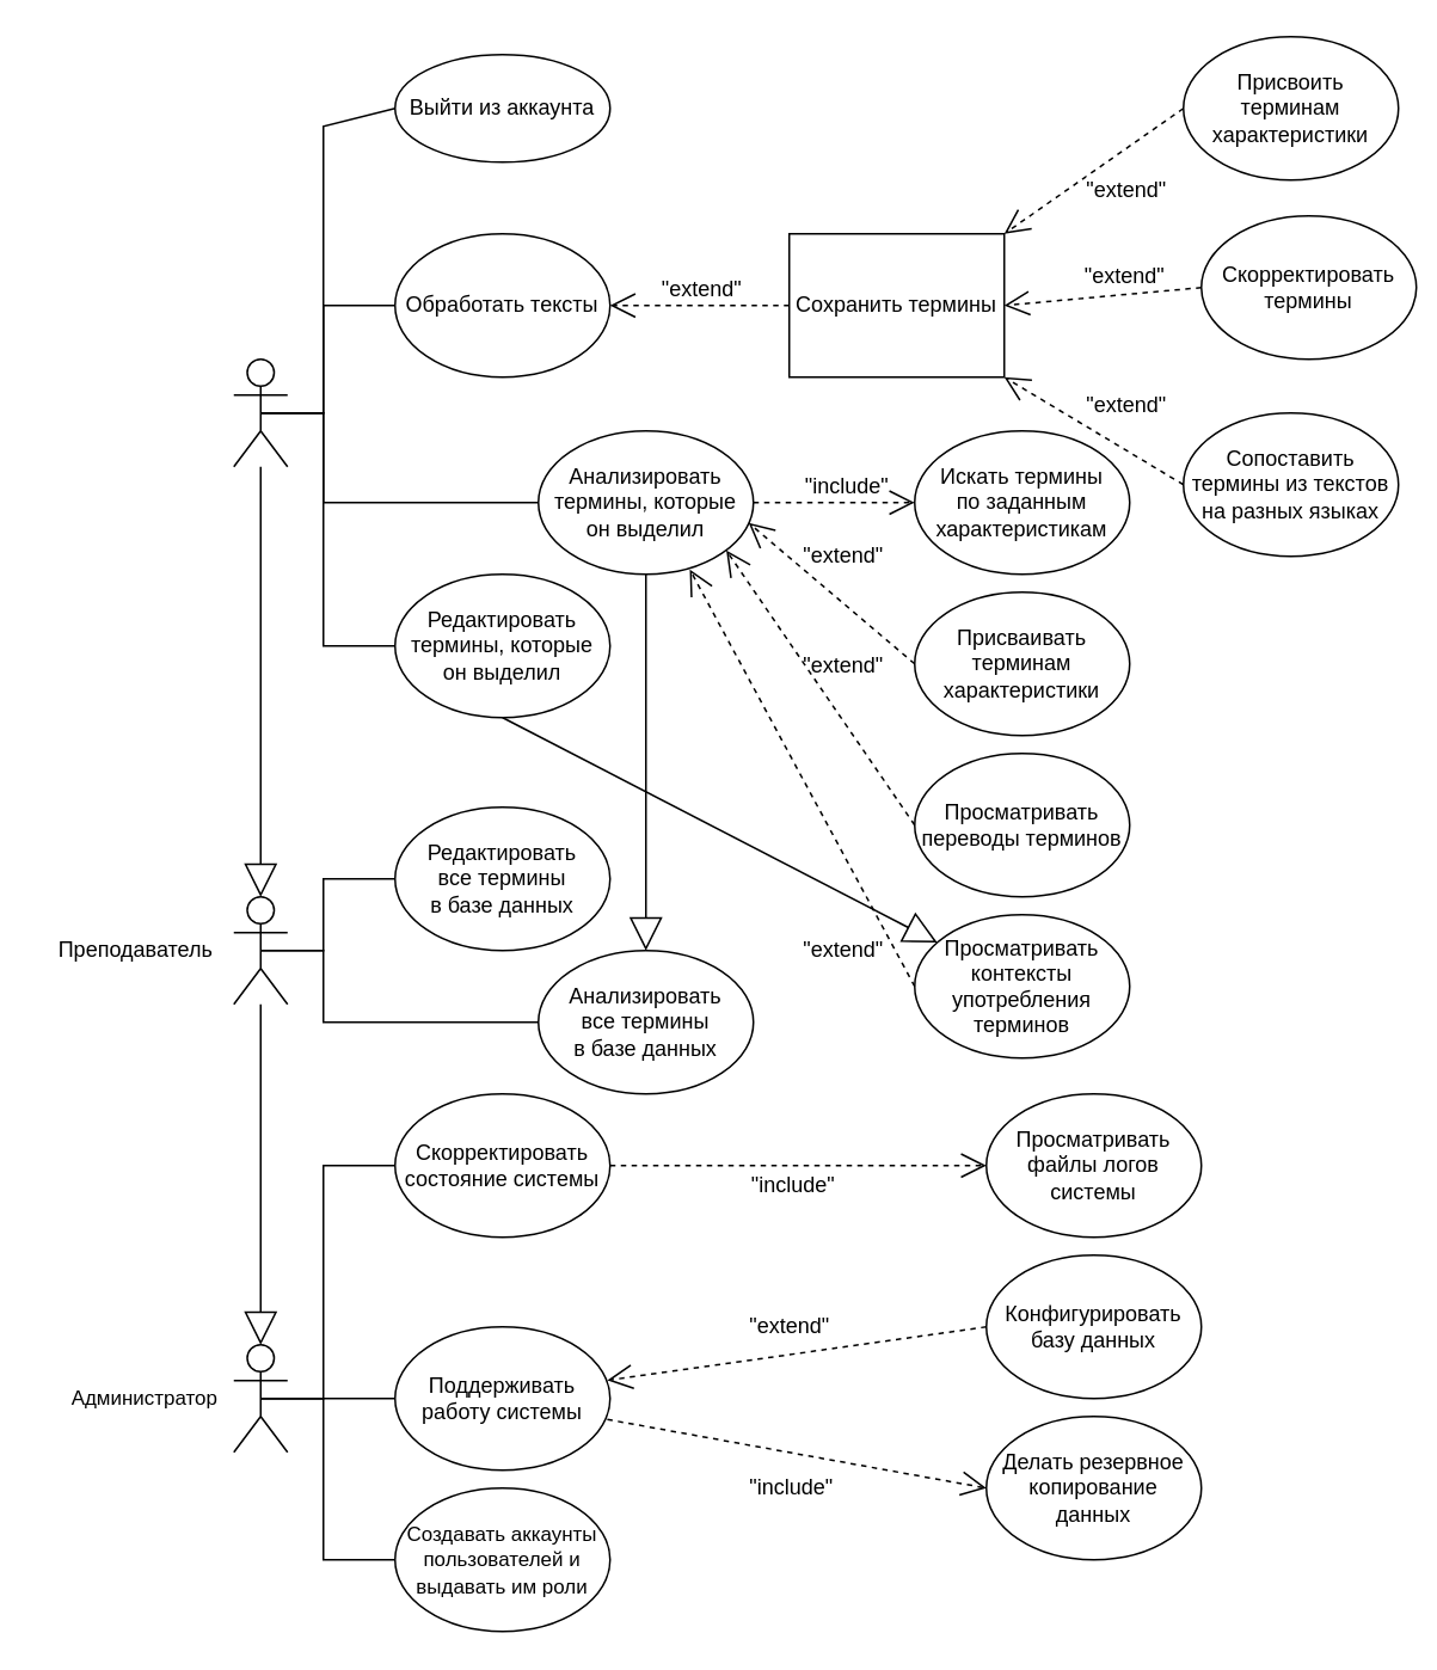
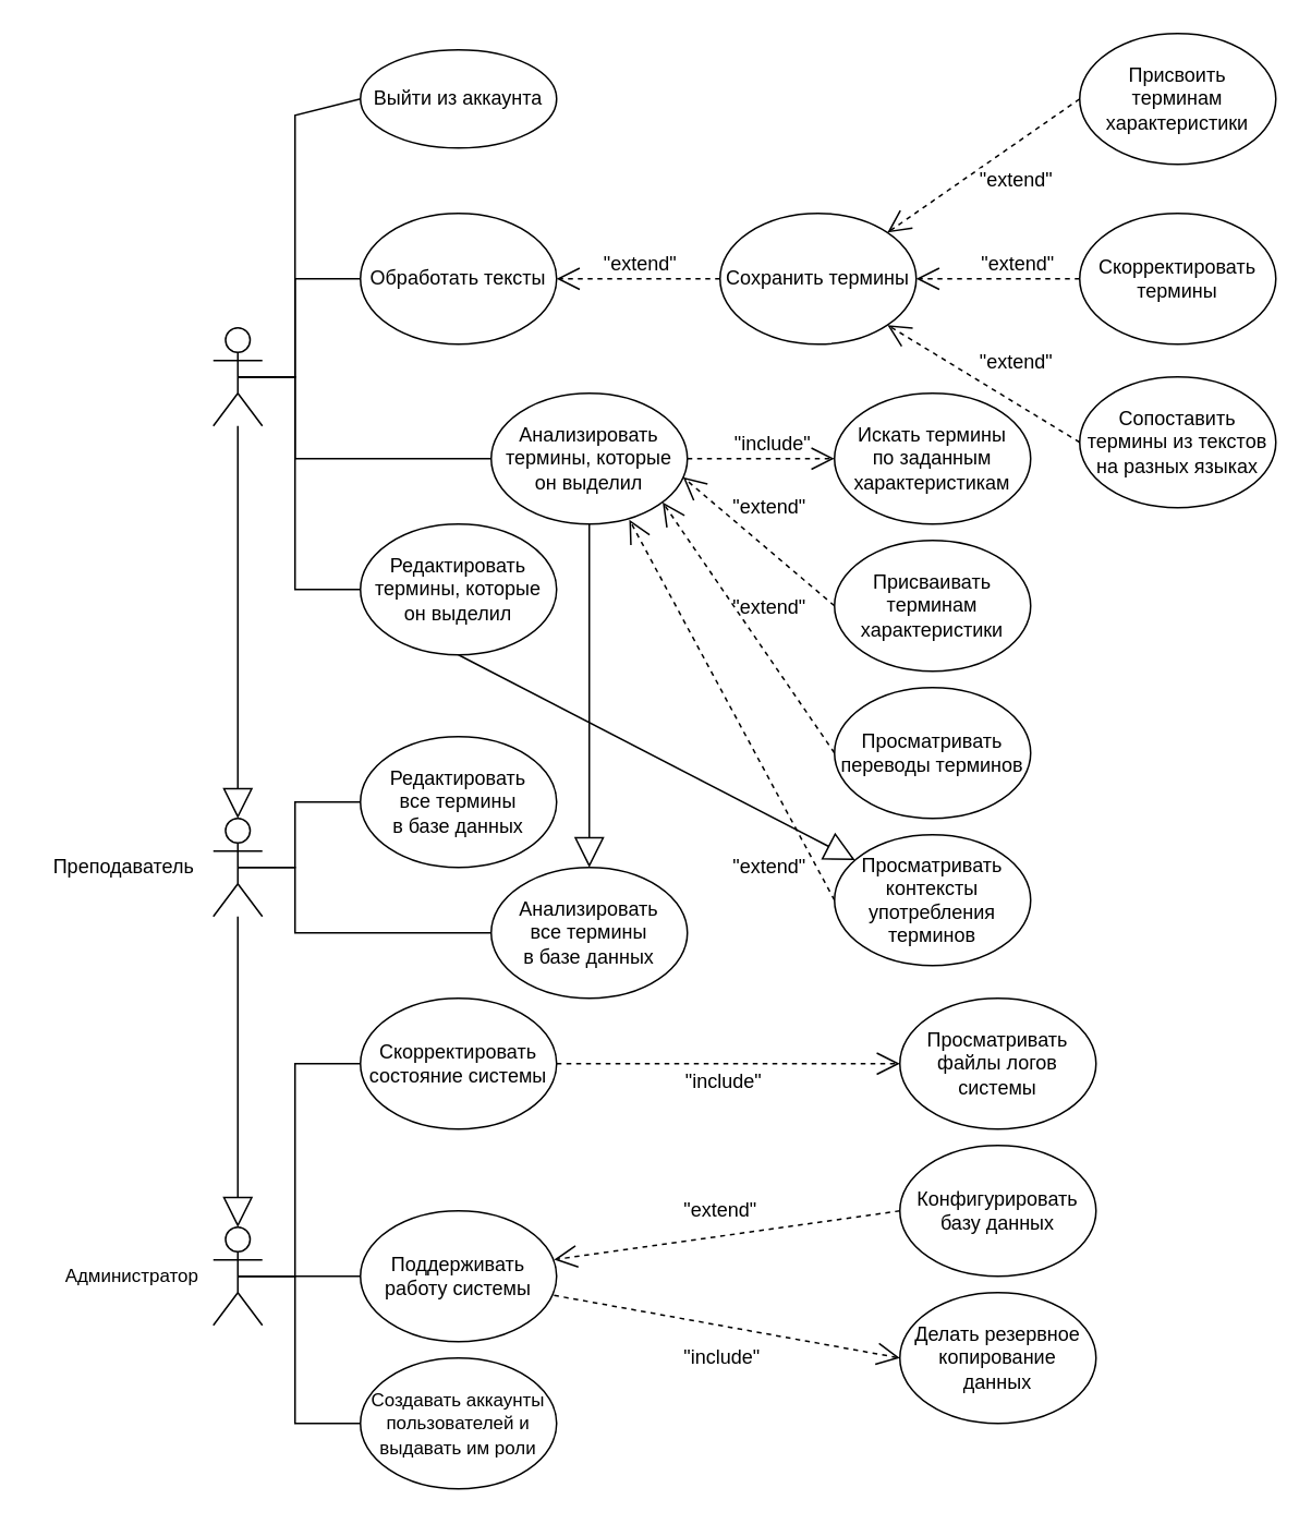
  <mxCell id="0" />
  <mxCell id="1" parent="0" />
  <mxCell id="2" value="" style="shape=umlActor;verticalLabelPosition=bottom;verticalAlign=top;html=1;outlineConnect=0;" parent="1" vertex="1"><mxGeometry x="130" y="200" width="30" height="60" as="geometry" /></mxCell>
  <mxCell id="3" value="Обработать тексты" style="ellipse;whiteSpace=wrap;html=1;" parent="1" vertex="1"><mxGeometry x="220" y="130" width="120" height="80" as="geometry" /></mxCell>
- <mxCell id="4" value="Сохранить термины" style="whiteSpace=wrap;html=1;rounded=0;" parent="1" vertex="1"><mxGeometry x="440" y="130" width="120" height="80" as="geometry" /></mxCell>
+ <mxCell id="4" value="Сохранить термины" style="ellipse;whiteSpace=wrap;html=1;" parent="1" vertex="1"><mxGeometry x="440" y="130" width="120" height="80" as="geometry" /></mxCell>
  <mxCell id="5" value="Выйти из аккаунта" style="ellipse;whiteSpace=wrap;html=1;" parent="1" vertex="1"><mxGeometry x="220" y="30" width="120" height="60" as="geometry" /></mxCell>
- <mxCell id="6" value="Скорректировать термины" style="ellipse;whiteSpace=wrap;html=1;" parent="1" vertex="1"><mxGeometry x="670" y="120" width="120" height="80" as="geometry" /></mxCell>
+ <mxCell id="6" value="Скорректировать термины" style="ellipse;whiteSpace=wrap;html=1;" parent="1" vertex="1"><mxGeometry x="660" y="130" width="120" height="80" as="geometry" /></mxCell>
  <mxCell id="7" value="Присвоить&lt;br&gt;терминам характеристики" style="ellipse;whiteSpace=wrap;html=1;" parent="1" vertex="1"><mxGeometry x="660" y="20" width="120" height="80" as="geometry" /></mxCell>
  <mxCell id="8" value="Сопоставить термины из текстов на разных языках" style="ellipse;whiteSpace=wrap;html=1;" parent="1" vertex="1"><mxGeometry x="660" y="230" width="120" height="80" as="geometry" /></mxCell>
  <mxCell id="9" value="Анализировать термины, которые&lt;br&gt;он выделил" style="ellipse;whiteSpace=wrap;html=1;" parent="1" vertex="1"><mxGeometry x="300" y="240" width="120" height="80" as="geometry" /></mxCell>
  <mxCell id="10" value="Редактировать термины, которые он выделил" style="ellipse;whiteSpace=wrap;html=1;" parent="1" vertex="1"><mxGeometry x="220" y="320" width="120" height="80" as="geometry" /></mxCell>
  <mxCell id="11" value="Анализировать&lt;br&gt;все термины&lt;br&gt;в базе данных" style="ellipse;whiteSpace=wrap;html=1;" parent="1" vertex="1"><mxGeometry x="300" y="530" width="120" height="80" as="geometry" /></mxCell>
  <mxCell id="12" value="Редактировать&lt;br&gt;все термины&lt;br&gt;в базе данных" style="ellipse;whiteSpace=wrap;html=1;" parent="1" vertex="1"><mxGeometry x="220" y="450" width="120" height="80" as="geometry" /></mxCell>
  <mxCell id="13" value="Скорректировать состояние системы" style="ellipse;whiteSpace=wrap;html=1;" parent="1" vertex="1"><mxGeometry x="220" y="610" width="120" height="80" as="geometry" /></mxCell>
  <mxCell id="14" value="Поддерживать работу системы" style="ellipse;whiteSpace=wrap;html=1;" parent="1" vertex="1"><mxGeometry x="220" y="740" width="120" height="80" as="geometry" /></mxCell>
  <mxCell id="15" value="Конфигурировать базу данных" style="ellipse;whiteSpace=wrap;html=1;" parent="1" vertex="1"><mxGeometry x="550" y="700" width="120" height="80" as="geometry" /></mxCell>
  <mxCell id="16" value="Делать резервное копирование&lt;br&gt;данных" style="ellipse;whiteSpace=wrap;html=1;" parent="1" vertex="1"><mxGeometry x="550" y="790" width="120" height="80" as="geometry" /></mxCell>
  <mxCell id="17" value="Просматривать файлы логов системы" style="ellipse;whiteSpace=wrap;html=1;" parent="1" vertex="1"><mxGeometry x="550" y="610" width="120" height="80" as="geometry" /></mxCell>
  <mxCell id="18" value="Присваивать терминам характеристики" style="ellipse;whiteSpace=wrap;html=1;" parent="1" vertex="1"><mxGeometry x="510" y="330" width="120" height="80" as="geometry" /></mxCell>
  <mxCell id="19" value="Искать термины&lt;br&gt;по заданным характеристикам" style="ellipse;whiteSpace=wrap;html=1;" parent="1" vertex="1"><mxGeometry x="510" y="240" width="120" height="80" as="geometry" /></mxCell>
  <mxCell id="20" value="" style="shape=umlActor;verticalLabelPosition=bottom;verticalAlign=top;html=1;outlineConnect=0;" parent="1" vertex="1"><mxGeometry x="130" y="500" width="30" height="60" as="geometry" /></mxCell>
  <mxCell id="21" value="" style="shape=umlActor;verticalLabelPosition=bottom;verticalAlign=top;html=1;outlineConnect=0;" parent="1" vertex="1"><mxGeometry x="130" y="750" width="30" height="60" as="geometry" /></mxCell>
  <mxCell id="22" value="&lt;font style=&quot;font-size: 11.3px;&quot;&gt;Создавать аккаунты пользователей и выдавать им роли&lt;/font&gt;" style="ellipse;whiteSpace=wrap;html=1;" parent="1" vertex="1"><mxGeometry x="220" y="830" width="120" height="80" as="geometry" /></mxCell>
  <mxCell id="23" value="" style="endArrow=none;html=1;rounded=0;exitX=0.5;exitY=0.5;exitDx=0;exitDy=0;exitPerimeter=0;entryX=0;entryY=0.5;entryDx=0;entryDy=0;" parent="1" source="2" target="5" edge="1"><mxGeometry width="50" height="50" relative="1" as="geometry"><mxPoint x="150" y="270" as="sourcePoint" /><mxPoint x="200" y="220" as="targetPoint" /><Array as="points"><mxPoint x="180" y="230" /><mxPoint x="180" y="70" /></Array></mxGeometry></mxCell>
  <mxCell id="24" value="" style="endArrow=none;html=1;rounded=0;exitX=0.5;exitY=0.5;exitDx=0;exitDy=0;exitPerimeter=0;entryX=0;entryY=0.5;entryDx=0;entryDy=0;" parent="1" source="21" target="13" edge="1"><mxGeometry width="50" height="50" relative="1" as="geometry"><mxPoint x="150" y="170" as="sourcePoint" /><mxPoint x="200" y="120" as="targetPoint" /><Array as="points"><mxPoint x="180" y="780" /><mxPoint x="180" y="650" /></Array></mxGeometry></mxCell>
  <mxCell id="25" value="" style="endArrow=none;html=1;rounded=0;exitX=0.5;exitY=0.5;exitDx=0;exitDy=0;exitPerimeter=0;entryX=0;entryY=0.5;entryDx=0;entryDy=0;" parent="1" source="21" target="22" edge="1"><mxGeometry width="50" height="50" relative="1" as="geometry"><mxPoint x="150" y="170" as="sourcePoint" /><mxPoint x="200" y="120" as="targetPoint" /><Array as="points"><mxPoint x="180" y="780" /><mxPoint x="180" y="870" /></Array></mxGeometry></mxCell>
  <mxCell id="26" value="" style="endArrow=none;html=1;rounded=0;exitX=0.5;exitY=0.5;exitDx=0;exitDy=0;exitPerimeter=0;entryX=0;entryY=0.5;entryDx=0;entryDy=0;" parent="1" source="21" target="14" edge="1"><mxGeometry width="50" height="50" relative="1" as="geometry"><mxPoint x="150" y="170" as="sourcePoint" /><mxPoint x="200" y="120" as="targetPoint" /><Array as="points"><mxPoint x="180" y="780" /></Array></mxGeometry></mxCell>
  <mxCell id="27" value="" style="endArrow=none;html=1;rounded=0;exitX=0.5;exitY=0.5;exitDx=0;exitDy=0;exitPerimeter=0;entryX=0;entryY=0.5;entryDx=0;entryDy=0;" parent="1" source="20" target="12" edge="1"><mxGeometry width="50" height="50" relative="1" as="geometry"><mxPoint x="150" y="220" as="sourcePoint" /><mxPoint x="200" y="170" as="targetPoint" /><Array as="points"><mxPoint x="180" y="530" /><mxPoint x="180" y="490" /></Array></mxGeometry></mxCell>
  <mxCell id="28" value="" style="endArrow=none;html=1;rounded=0;exitX=0.5;exitY=0.5;exitDx=0;exitDy=0;exitPerimeter=0;entryX=0;entryY=0.5;entryDx=0;entryDy=0;" parent="1" source="20" target="11" edge="1"><mxGeometry width="50" height="50" relative="1" as="geometry"><mxPoint x="150" y="220" as="sourcePoint" /><mxPoint x="200" y="170" as="targetPoint" /><Array as="points"><mxPoint x="180" y="530" /><mxPoint x="180" y="570" /></Array></mxGeometry></mxCell>
  <mxCell id="29" value="" style="endArrow=none;html=1;rounded=0;exitX=0.5;exitY=0.5;exitDx=0;exitDy=0;exitPerimeter=0;entryX=0;entryY=0.5;entryDx=0;entryDy=0;" parent="1" source="2" target="10" edge="1"><mxGeometry width="50" height="50" relative="1" as="geometry"><mxPoint x="150" y="220" as="sourcePoint" /><mxPoint x="200" y="170" as="targetPoint" /><Array as="points"><mxPoint x="180" y="230" /><mxPoint x="180" y="360" /></Array></mxGeometry></mxCell>
  <mxCell id="30" value="" style="endArrow=none;html=1;rounded=0;exitX=0.5;exitY=0.5;exitDx=0;exitDy=0;exitPerimeter=0;entryX=0;entryY=0.5;entryDx=0;entryDy=0;" parent="1" source="2" target="9" edge="1"><mxGeometry width="50" height="50" relative="1" as="geometry"><mxPoint x="150" y="220" as="sourcePoint" /><mxPoint x="200" y="170" as="targetPoint" /><Array as="points"><mxPoint x="180" y="230" /><mxPoint x="180" y="280" /></Array></mxGeometry></mxCell>
  <mxCell id="31" value="" style="endArrow=none;html=1;rounded=0;exitX=0.5;exitY=0.5;exitDx=0;exitDy=0;exitPerimeter=0;entryX=0;entryY=0.5;entryDx=0;entryDy=0;" parent="1" source="2" target="3" edge="1"><mxGeometry width="50" height="50" relative="1" as="geometry"><mxPoint x="150" y="270" as="sourcePoint" /><mxPoint x="200" y="220" as="targetPoint" /><Array as="points"><mxPoint x="180" y="230" /><mxPoint x="180" y="170" /></Array></mxGeometry></mxCell>
  <mxCell id="32" value="" style="endArrow=block;endSize=16;endFill=0;html=1;rounded=0;exitX=0.5;exitY=1;exitDx=0;exitDy=0;" parent="1" source="10" target="36" edge="1"><mxGeometry width="160" relative="1" as="geometry"><mxPoint x="390" y="490" as="sourcePoint" /><mxPoint x="550" y="490" as="targetPoint" /></mxGeometry></mxCell>
  <mxCell id="33" value="" style="endArrow=block;endSize=16;endFill=0;html=1;rounded=0;exitX=0.5;exitY=1;exitDx=0;exitDy=0;entryX=0.5;entryY=0;entryDx=0;entryDy=0;" parent="1" source="9" target="11" edge="1"><mxGeometry x="0.14" y="46" width="160" relative="1" as="geometry"><mxPoint x="250" y="440" as="sourcePoint" /><mxPoint x="110" y="595" as="targetPoint" /><mxPoint as="offset" /></mxGeometry></mxCell>
  <mxCell id="34" value="" style="endArrow=block;endSize=16;endFill=0;html=1;rounded=0;entryX=0.5;entryY=0;entryDx=0;entryDy=0;entryPerimeter=0;" parent="1" source="2" target="20" edge="1"><mxGeometry x="0.14" y="46" width="160" relative="1" as="geometry"><mxPoint x="293.574" y="308.284" as="sourcePoint" /><mxPoint x="136" y="465" as="targetPoint" /><mxPoint as="offset" /></mxGeometry></mxCell>
  <mxCell id="35" value="" style="endArrow=block;endSize=16;endFill=0;html=1;rounded=0;entryX=0.5;entryY=0;entryDx=0;entryDy=0;entryPerimeter=0;" parent="1" source="20" target="21" edge="1"><mxGeometry x="0.14" y="46" width="160" relative="1" as="geometry"><mxPoint x="303.574" y="318.284" as="sourcePoint" /><mxPoint x="146" y="475" as="targetPoint" /><mxPoint as="offset" /></mxGeometry></mxCell>
  <mxCell id="36" value="Просматривать контексты употребления терминов" style="ellipse;whiteSpace=wrap;html=1;" parent="1" vertex="1"><mxGeometry x="510" y="510" width="120" height="80" as="geometry" /></mxCell>
  <mxCell id="37" value="Просматривать переводы терминов" style="ellipse;whiteSpace=wrap;html=1;" parent="1" vertex="1"><mxGeometry x="510" y="420" width="120" height="80" as="geometry" /></mxCell>
  <mxCell id="38" value="" style="endArrow=open;endSize=12;dashed=1;html=1;rounded=0;exitX=0.987;exitY=0.646;exitDx=0;exitDy=0;entryX=0;entryY=0.5;entryDx=0;entryDy=0;exitPerimeter=0;" parent="1" source="14" target="16" edge="1"><mxGeometry width="160" relative="1" as="geometry"><mxPoint x="600" y="790" as="sourcePoint" /><mxPoint x="760" y="790" as="targetPoint" /></mxGeometry></mxCell>
  <mxCell id="39" value="&quot;include&quot;" style="edgeLabel;html=1;align=center;verticalAlign=middle;resizable=0;points=[];fontSize=12;labelBackgroundColor=none;" parent="38" vertex="1" connectable="0"><mxGeometry x="-0.166" relative="1" as="geometry"><mxPoint x="14" y="22" as="offset" /></mxGeometry></mxCell>
  <mxCell id="40" value="" style="endArrow=open;endSize=12;dashed=1;html=1;rounded=0;exitX=0;exitY=0.5;exitDx=0;exitDy=0;entryX=0.987;entryY=0.373;entryDx=0;entryDy=0;entryPerimeter=0;" parent="1" source="15" target="14" edge="1"><mxGeometry width="160" relative="1" as="geometry"><mxPoint x="350" y="830" as="sourcePoint" /><mxPoint x="450" y="880" as="targetPoint" /></mxGeometry></mxCell>
  <mxCell id="41" value="&quot;extend&quot;" style="edgeLabel;html=1;align=center;verticalAlign=middle;resizable=0;points=[];fontSize=12;labelBackgroundColor=none;" parent="40" vertex="1" connectable="0"><mxGeometry x="-0.211" y="1" relative="1" as="geometry"><mxPoint x="-27" y="-13" as="offset" /></mxGeometry></mxCell>
  <mxCell id="42" value="" style="endArrow=open;endSize=12;dashed=1;html=1;rounded=0;exitX=1;exitY=0.5;exitDx=0;exitDy=0;entryX=0;entryY=0.5;entryDx=0;entryDy=0;" parent="1" source="13" target="17" edge="1"><mxGeometry width="160" relative="1" as="geometry"><mxPoint x="350" y="830" as="sourcePoint" /><mxPoint x="450" y="880" as="targetPoint" /></mxGeometry></mxCell>
  <mxCell id="43" value="&quot;include&quot;" style="edgeLabel;html=1;align=center;verticalAlign=middle;resizable=0;points=[];fontSize=12;labelBackgroundColor=none;" parent="42" vertex="1" connectable="0"><mxGeometry x="-0.166" relative="1" as="geometry"><mxPoint x="13" y="10" as="offset" /></mxGeometry></mxCell>
  <mxCell id="44" value="" style="endArrow=open;endSize=12;dashed=1;html=1;rounded=0;exitX=1;exitY=0.5;exitDx=0;exitDy=0;entryX=0;entryY=0.5;entryDx=0;entryDy=0;" parent="1" source="9" target="19" edge="1"><mxGeometry width="160" relative="1" as="geometry"><mxPoint x="320" y="290" as="sourcePoint" /><mxPoint x="400" y="540" as="targetPoint" /></mxGeometry></mxCell>
  <mxCell id="45" value="&quot;include&quot;" style="edgeLabel;html=1;align=center;verticalAlign=middle;resizable=0;points=[];fontSize=12;labelBackgroundColor=none;" parent="44" vertex="1" connectable="0"><mxGeometry x="-0.166" relative="1" as="geometry"><mxPoint x="13" y="-10" as="offset" /></mxGeometry></mxCell>
  <mxCell id="46" value="" style="endArrow=open;endSize=12;dashed=1;html=1;rounded=0;exitX=0;exitY=0.5;exitDx=0;exitDy=0;entryX=0.978;entryY=0.642;entryDx=0;entryDy=0;entryPerimeter=0;" parent="1" source="18" target="9" edge="1"><mxGeometry width="160" relative="1" as="geometry"><mxPoint x="380" y="310" as="sourcePoint" /><mxPoint x="420" y="290" as="targetPoint" /></mxGeometry></mxCell>
  <mxCell id="47" value="&lt;font style=&quot;font-size: 12px;&quot;&gt;&quot;extend&quot;&lt;/font&gt;" style="edgeLabel;html=1;align=center;verticalAlign=middle;resizable=0;points=[];labelBackgroundColor=none;fontSize=12;" parent="46" vertex="1" connectable="0"><mxGeometry x="-0.211" y="1" relative="1" as="geometry"><mxPoint x="-3" y="-30" as="offset" /></mxGeometry></mxCell>
  <mxCell id="48" value="" style="endArrow=open;endSize=12;dashed=1;html=1;rounded=0;exitX=0;exitY=0.5;exitDx=0;exitDy=0;entryX=0.874;entryY=0.834;entryDx=0;entryDy=0;entryPerimeter=0;" parent="1" source="37" target="9" edge="1"><mxGeometry width="160" relative="1" as="geometry"><mxPoint x="380" y="250" as="sourcePoint" /><mxPoint x="310" y="280" as="targetPoint" /></mxGeometry></mxCell>
  <mxCell id="49" value="&lt;font style=&quot;font-size: 12px;&quot;&gt;&quot;extend&quot;&lt;/font&gt;" style="edgeLabel;html=1;align=center;verticalAlign=middle;resizable=0;points=[];fontSize=12;labelBackgroundColor=none;" parent="48" vertex="1" connectable="0"><mxGeometry x="-0.211" y="1" relative="1" as="geometry"><mxPoint x="2" y="-30" as="offset" /></mxGeometry></mxCell>
  <mxCell id="50" value="" style="endArrow=open;endSize=12;dashed=1;html=1;rounded=0;exitX=0;exitY=0.5;exitDx=0;exitDy=0;entryX=0.704;entryY=0.966;entryDx=0;entryDy=0;entryPerimeter=0;" parent="1" source="36" target="9" edge="1"><mxGeometry width="160" relative="1" as="geometry"><mxPoint x="390" y="440" as="sourcePoint" /><mxPoint x="292.426" y="308.284" as="targetPoint" /></mxGeometry></mxCell>
  <mxCell id="51" value="&quot;extend&quot;" style="edgeLabel;html=1;align=center;verticalAlign=middle;resizable=0;points=[];fontSize=12;labelBackgroundColor=none;" parent="50" vertex="1" connectable="0"><mxGeometry x="-0.211" y="1" relative="1" as="geometry"><mxPoint x="10" y="71" as="offset" /></mxGeometry></mxCell>
  <mxCell id="52" value="" style="endArrow=open;endSize=12;dashed=1;html=1;rounded=0;exitX=0;exitY=0.5;exitDx=0;exitDy=0;entryX=1;entryY=0.5;entryDx=0;entryDy=0;" parent="1" source="4" target="3" edge="1"><mxGeometry width="160" relative="1" as="geometry"><mxPoint x="420" y="320" as="sourcePoint" /><mxPoint x="350" y="350" as="targetPoint" /></mxGeometry></mxCell>
  <mxCell id="53" value="&quot;extend&quot;" style="edgeLabel;html=1;align=center;verticalAlign=middle;resizable=0;points=[];fontSize=12;" parent="52" vertex="1" connectable="0"><mxGeometry x="-0.211" y="1" relative="1" as="geometry"><mxPoint x="-11" y="-11" as="offset" /></mxGeometry></mxCell>
  <mxCell id="54" value="" style="endArrow=open;endSize=12;dashed=1;html=1;rounded=0;exitX=0;exitY=0.5;exitDx=0;exitDy=0;entryX=1;entryY=1;entryDx=0;entryDy=0;" parent="1" source="8" target="4" edge="1"><mxGeometry width="160" relative="1" as="geometry"><mxPoint x="460" y="330" as="sourcePoint" /><mxPoint x="390" y="360" as="targetPoint" /></mxGeometry></mxCell>
  <mxCell id="55" value="&quot;extend&quot;" style="edgeLabel;html=1;align=center;verticalAlign=middle;resizable=0;points=[];fontSize=12;" parent="54" vertex="1" connectable="0"><mxGeometry x="-0.211" y="1" relative="1" as="geometry"><mxPoint x="7" y="-22" as="offset" /></mxGeometry></mxCell>
  <mxCell id="56" value="" style="endArrow=open;endSize=12;dashed=1;html=1;rounded=0;exitX=0;exitY=0.5;exitDx=0;exitDy=0;entryX=1;entryY=0.5;entryDx=0;entryDy=0;" parent="1" source="6" target="4" edge="1"><mxGeometry width="160" relative="1" as="geometry"><mxPoint x="610" y="280" as="sourcePoint" /><mxPoint x="552.426" y="208.284" as="targetPoint" /></mxGeometry></mxCell>
  <mxCell id="57" value="&quot;extend&quot;" style="edgeLabel;html=1;align=center;verticalAlign=middle;resizable=0;points=[];fontSize=12;" parent="56" vertex="1" connectable="0"><mxGeometry x="-0.211" y="1" relative="1" as="geometry"><mxPoint y="-11" as="offset" /></mxGeometry></mxCell>
  <mxCell id="58" value="" style="endArrow=open;endSize=12;dashed=1;html=1;rounded=0;exitX=0;exitY=0.5;exitDx=0;exitDy=0;entryX=1;entryY=0;entryDx=0;entryDy=0;" parent="1" source="7" target="4" edge="1"><mxGeometry width="160" relative="1" as="geometry"><mxPoint x="610" y="180" as="sourcePoint" /><mxPoint x="570" y="180" as="targetPoint" /></mxGeometry></mxCell>
  <mxCell id="59" value="&quot;extend&quot;" style="edgeLabel;html=1;align=center;verticalAlign=middle;resizable=0;points=[];fontSize=12;" parent="58" vertex="1" connectable="0"><mxGeometry x="-0.211" y="1" relative="1" as="geometry"><mxPoint x="6" y="17" as="offset" /></mxGeometry></mxCell>
  <mxCell id="60" value="&lt;span style=&quot;font-size: 12px;&quot;&gt;Преподаватель&lt;/span&gt;" style="text;html=1;align=center;verticalAlign=middle;resizable=0;points=[];autosize=1;strokeColor=none;fillColor=none;fontSize=11.3;" parent="1" vertex="1"><mxGeometry x="20" y="515" width="110" height="30" as="geometry" /></mxCell>
  <mxCell id="61" value="Администратор" style="text;html=1;align=center;verticalAlign=middle;resizable=0;points=[];autosize=1;strokeColor=none;fillColor=none;fontSize=11.3;" parent="1" vertex="1"><mxGeometry x="30" y="765" width="100" height="30" as="geometry" /></mxCell>
